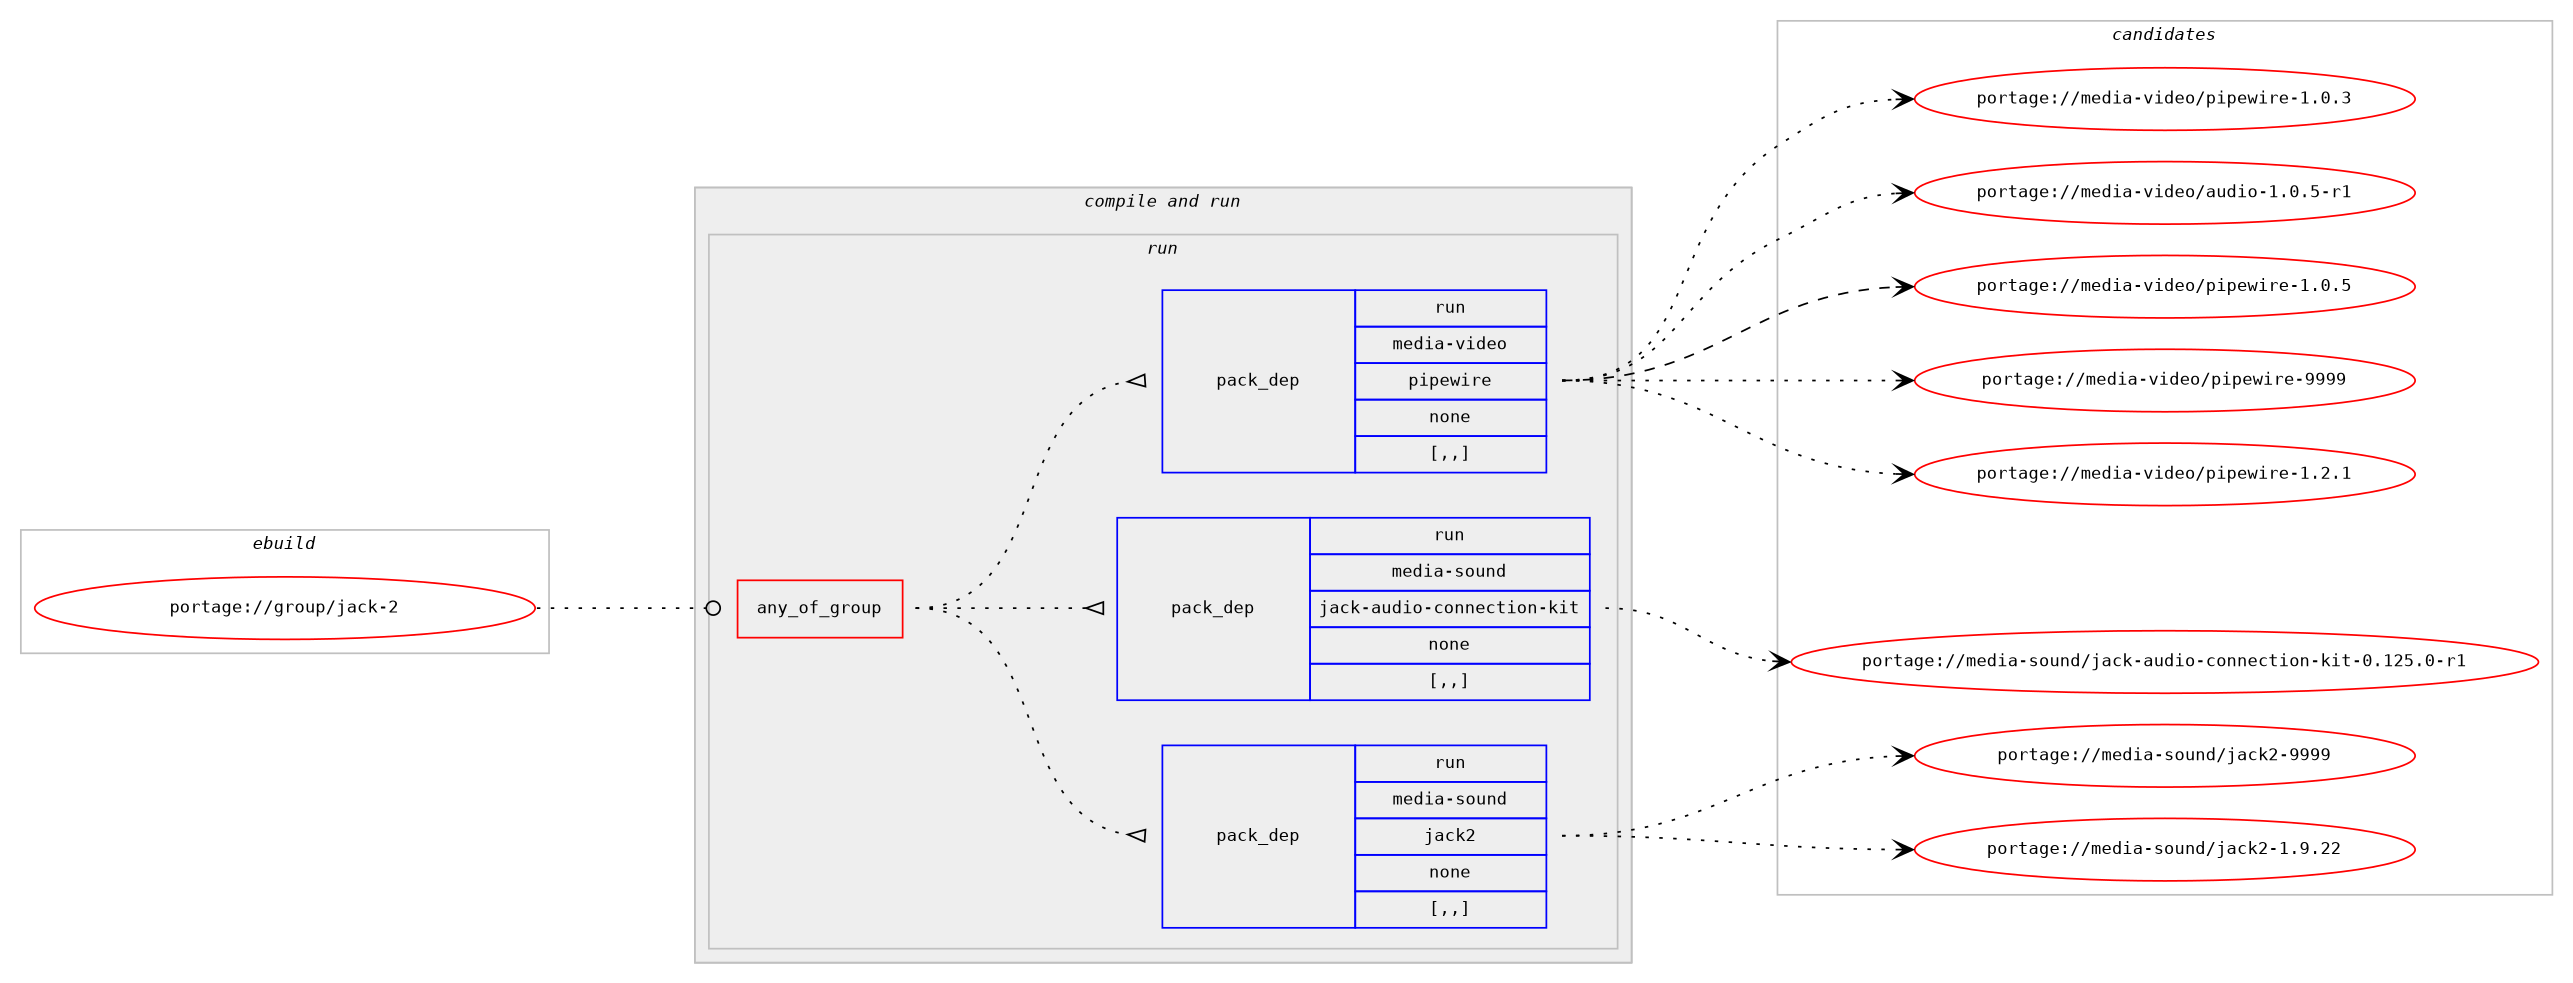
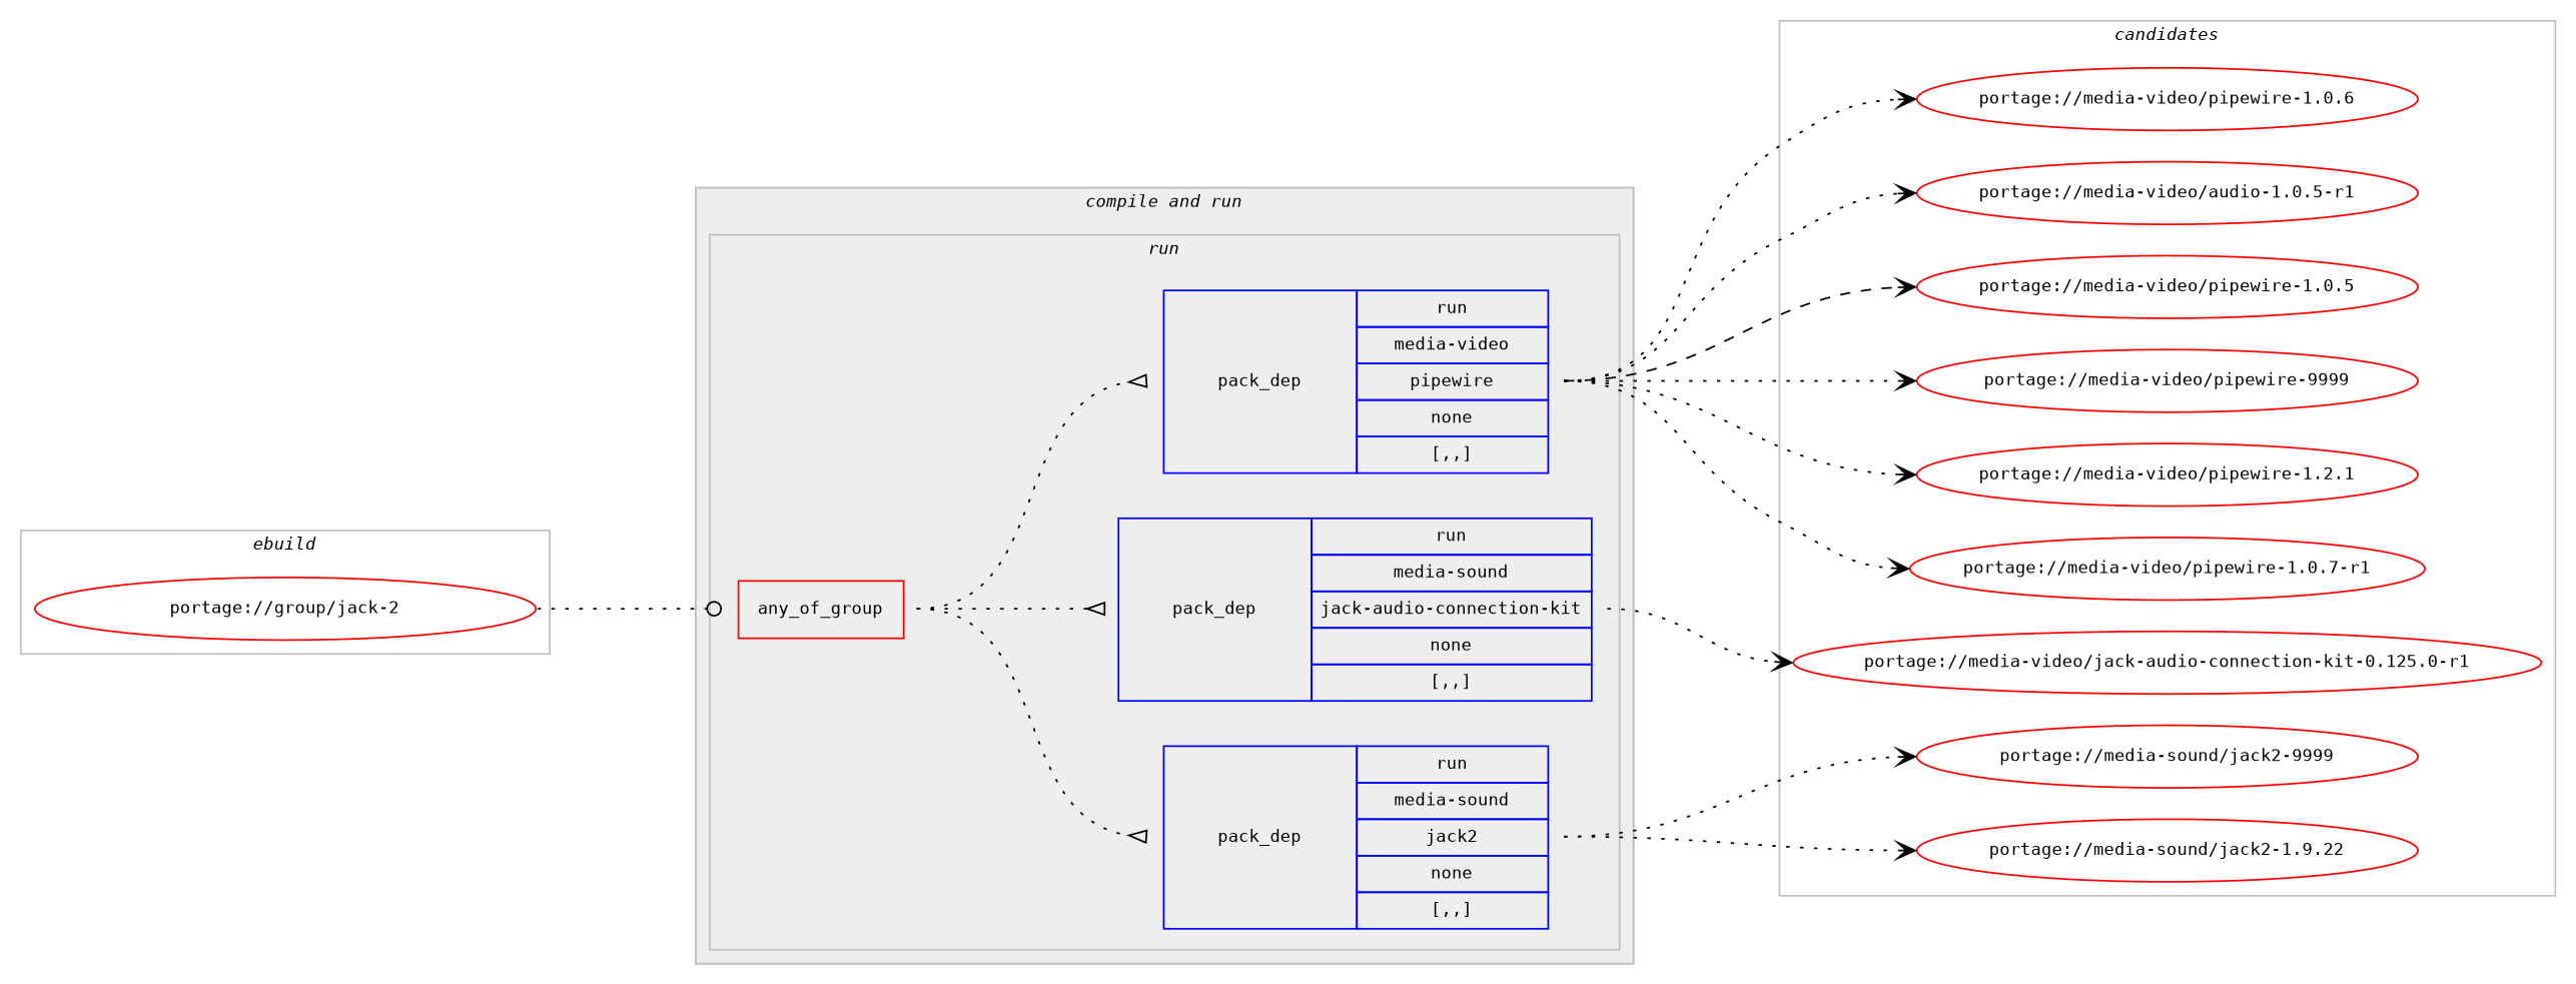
  digraph {
    compound=true
    concentrate=true
    fontname="DejaVu Sans Mono"
    fontsize=10
    newrank=true
    rankdir=LR
    ranksep=1.5
    node [color=red fontname="DejaVu Sans Mono" fontsize=10]
    edge [arrowhead=vee fontname="DejaVu Sans Mono" headport=w style=dotted tailport=e weight=100]
    n1 [label="portage://group/jack-2" width=4]
    n2 [color=blue label=<<TABLE BORDER="0" CELLBORDER="1" CELLSPACING="0" CELLPADDING="4" WIDTH="220"><TR><TD ROWSPAN="6" CELLPADDING="30">pack_dep</TD></TR><TR><TD WIDTH="110">run</TD></TR><TR><TD>media-sound</TD></TR><TR><TD>jack2</TD></TR><TR><TD>none</TD></TR><TR><TD>[,,]</TD></TR></TABLE>> shape=none]
    n3 [color=blue label=<<TABLE BORDER="0" CELLBORDER="1" CELLSPACING="0" CELLPADDING="4" WIDTH="220"><TR><TD ROWSPAN="6" CELLPADDING="30">pack_dep</TD></TR><TR><TD WIDTH="110">run</TD></TR><TR><TD>media-sound</TD></TR><TR><TD>jack-audio-connection-kit</TD></TR><TR><TD>none</TD></TR><TR><TD>[,,]</TD></TR></TABLE>> shape=none]
    n4 [color=blue label=<<TABLE BORDER="0" CELLBORDER="1" CELLSPACING="0" CELLPADDING="4" WIDTH="220"><TR><TD ROWSPAN="6" CELLPADDING="30">pack_dep</TD></TR><TR><TD WIDTH="110">run</TD></TR><TR><TD>media-video</TD></TR><TR><TD>pipewire</TD></TR><TR><TD>none</TD></TR><TR><TD>[,,]</TD></TR></TABLE>> shape=none]
    n5 [label=<<TABLE BORDER="0" CELLBORDER="1" CELLSPACING="0" CELLPADDING="4"><TR><TD CELLPADDING="10">any_of_group</TD></TR></TABLE>> shape=none]
    n6 [label="portage://media-sound/jack2-9999" width=4]
    n7 [label="portage://media-sound/jack2-1.9.22" width=4]
-   n8 [label="portage://media-sound/jack-audio-connection-kit-0.125.0-r1" width=4]
+   n8 [label="portage://media-video/jack-audio-connection-kit-0.125.0-r1" width=4]
    n9 [label="portage://media-video/pipewire-9999" width=4]
    n10 [label="portage://media-video/pipewire-1.2.1" width=4]
-   n12 [label="portage://media-video/pipewire-1.0.3" width=4]
+   n11 [label="portage://media-video/pipewire-1.0.7-r1" width=4]
+   n12 [label="portage://media-video/pipewire-1.0.6" width=4]
    n13 [label="portage://media-video/audio-1.0.5-r1" width=4]
    n14 [label="portage://media-video/pipewire-1.0.5" width=4]
    subgraph cluster_1 {
      color=gray
      label=<<i>ebuild</i>>
      n1
    }
    subgraph cluster_2 {
      color=gray
      label=<<i>dependencies</i>>
      subgraph cluster_3 {
        color=gray
        fillcolor="#eeeeee"
        label=<<i>compile</i>>
        style=filled
      }
      subgraph cluster_4 {
        color=gray
        fillcolor="#eeeeee"
        label=<<i>compile and run</i>>
        style=filled
      }
      subgraph cluster_5 {
        color=gray
        fillcolor="#eeeeee"
        label=<<i>run</i>>
        style=filled
        subgraph sub_6 {
          color=gray
          fillcolor="#eeeeee"
          label=<<i>run</i>>
          style=filled
          n5
          subgraph sub_7 {
            color=gray
            fillcolor="#eeeeee"
            label=<<i>run</i>>
            style=filled
            n2
          }
          subgraph sub_8 {
            color=gray
            fillcolor="#eeeeee"
            label=<<i>run</i>>
            style=filled
            n3
          }
          subgraph sub_9 {
            color=gray
            fillcolor="#eeeeee"
            label=<<i>run</i>>
            style=filled
            n4
          }
        }
      }
    }
    subgraph cluster_10 {
      color=gray
      label=<<i>candidates</i>>
      rank=same
      subgraph sub_11 {
        color=black
        label=<<i>candidates</i>>
        nodesep=1
        rank=same
        n6
        n7
      }
      subgraph sub_12 {
        color=black
        label=<<i>candidates</i>>
        nodesep=1
        rank=same
        n8
      }
      subgraph sub_13 {
        color=black
        label=<<i>candidates</i>>
        nodesep=1
        rank=same
        n9
        n10
+       n11
        n12
        n13
        n14
      }
    }
    n1 -> n5 [arrowhead=odot weight=20]
    n2 -> n6
    n2 -> n7
    n3 -> n8
    n4 -> n9
    n4 -> n10
+   n4 -> n11
    n4 -> n12
    n4 -> n13
    n4 -> n14 [style=dashed]
    n5 -> n2 [arrowhead=oinv weight=20]
    n5 -> n3 [arrowhead=oinv weight=20]
    n5 -> n4 [arrowhead=oinv weight=20]
  }
